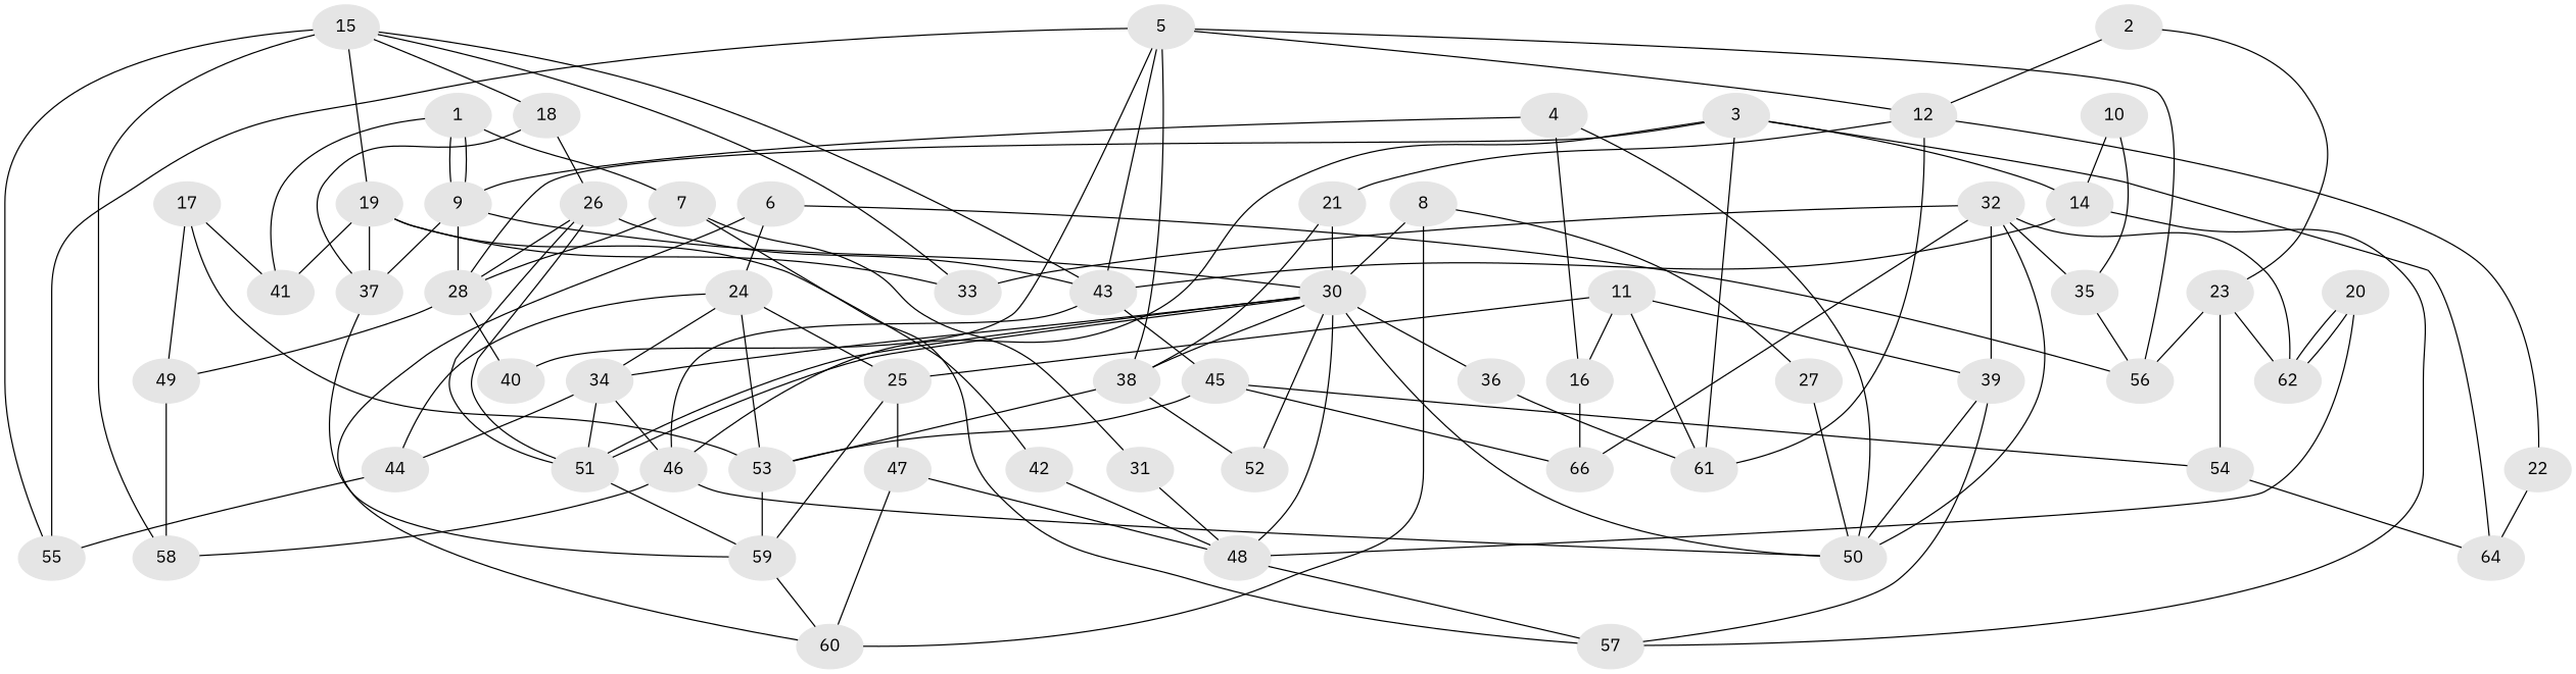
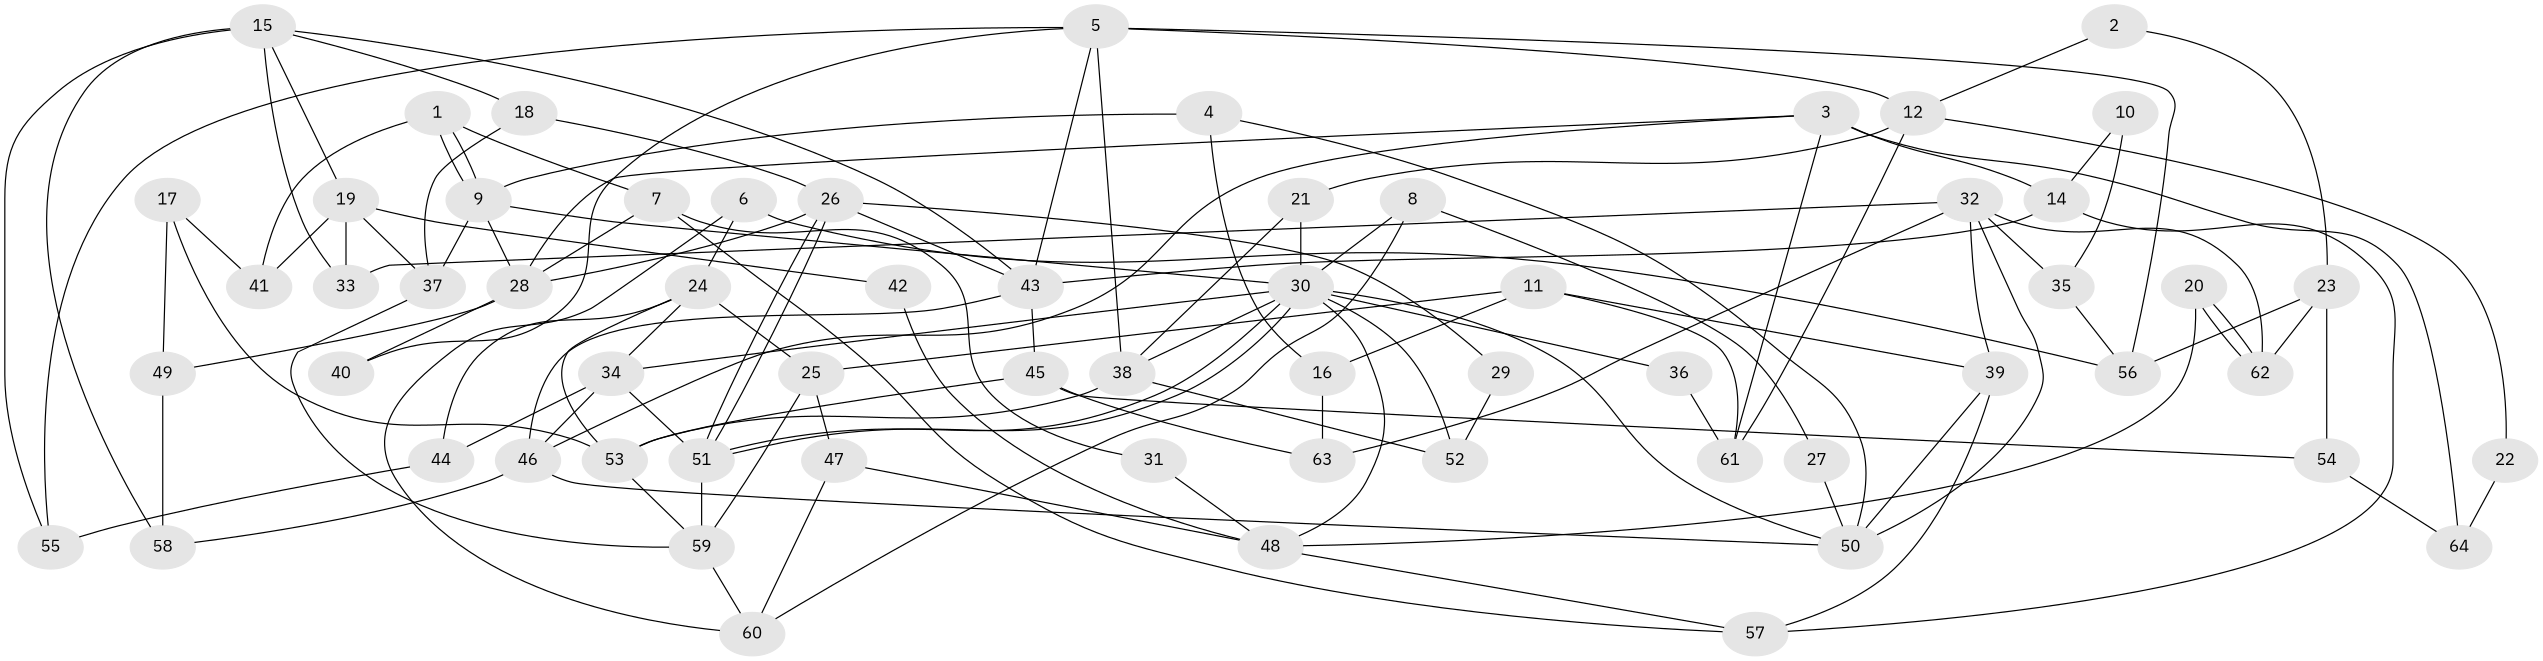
  graph {
    fontname="IBM Plex Sans"
    node [color=gray90 fontname="IBM Plex Sans" style=filled]
    edge [fontname="IBM Plex Sans"]
    1
    7
    9
    41
    28
    31
    57
    30
    37
    2
    12
    23
    61
    21
    22
    56
    62
    54
    3
    14
    46
    64
    43
    40
    49
    50
    58
    4
    16
-   63 [label=66]
+   63
    5
    38
    55
    53
    52
    45
    6
    24
    60
    25
    34
    44
    48
    8
    27
    51
    36
    59
    10
    35
    11
    39
    47
    15
    18
    19
    33
    26
    42
    17
+   29
    20
    32
    1 -- 7
    1 -- 9
    1 -- 9
    1 -- 41
    7 -- 28
    7 -- 31
    7 -- 57
    9 -- 28
    9 -- 30
    9 -- 37
    28 -- 40
    28 -- 49
    31 -- 48
    30 -- 50
    30 -- 38
    30 -- 52
    30 -- 34
    30 -- 48
    30 -- 51
    30 -- 51
    30 -- 36
    37 -- 59
    2 -- 12
    2 -- 23
    12 -- 61
    12 -- 21
    12 -- 22
    23 -- 56
    23 -- 62
    23 -- 54
    21 -- 30
    21 -- 38
    22 -- 64
    54 -- 64
    3 -- 28
    3 -- 61
    3 -- 14
    3 -- 46
    3 -- 64
    14 -- 57
    14 -- 43
    46 -- 50
    46 -- 58
    43 -- 46
    43 -- 45
    49 -- 58
    4 -- 9
    4 -- 50
    4 -- 16
    16 -- 63
    5 -- 12
    5 -- 56
    5 -- 43
    5 -- 40
    5 -- 38
    5 -- 55
    38 -- 53
    38 -- 52
    53 -- 59
    45 -- 54
    45 -- 63
    45 -- 53
    6 -- 56
    6 -- 24
    6 -- 60
    24 -- 53
    24 -- 25
    24 -- 34
    24 -- 44
    25 -- 59
    25 -- 47
    34 -- 46
    34 -- 44
    34 -- 51
    44 -- 55
    48 -- 57
    8 -- 30
    8 -- 60
    8 -- 27
    27 -- 50
    51 -- 59
    36 -- 61
    59 -- 60
    10 -- 14
    10 -- 35
    35 -- 56
    11 -- 61
    11 -- 16
    11 -- 25
    11 -- 39
    39 -- 57
    39 -- 50
    47 -- 60
    47 -- 48
    15 -- 43
    15 -- 58
    15 -- 55
    15 -- 18
    15 -- 19
    15 -- 33
    18 -- 37
    18 -- 26
    19 -- 41
    19 -- 37
    19 -- 33
    19 -- 42
    26 -- 28
    26 -- 43
    26 -- 51
    26 -- 51
+   26 -- 29
    42 -- 48
    17 -- 41
    17 -- 49
    17 -- 53
+   29 -- 52
    20 -- 62
    20 -- 62
    20 -- 48
    32 -- 62
    32 -- 50
    32 -- 63
    32 -- 35
    32 -- 39
    32 -- 33
  }
